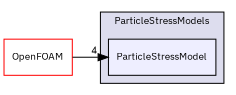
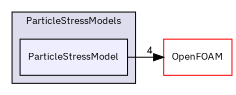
  digraph {
    compound=true
    rankdir=LR
    fontname="IBM Plex Sans"
    node [fontname="IBM Plex Sans" fontsize=10 shape=box]
    n1 [fillcolor="#eeeeff" label=ParticleStressModel pencolor=black style=filled]
    n2 [color=red label=OpenFOAM]
    subgraph cluster_1 {
      bgcolor="#ddddee"
      fontsize=10
      label=ParticleStressModels
      pencolor=black
      n1
    }
-   n2 -> n1 [headlabel=4 labeldistance=1.5 labelfontname=FreeSans labelfontsize=10 fontname="IBM Plex Sans"]
+   n1 -> n2 [headlabel=4 labeldistance=1.5 labelfontname=FreeSans labelfontsize=10 fontname="IBM Plex Sans"]
  }
